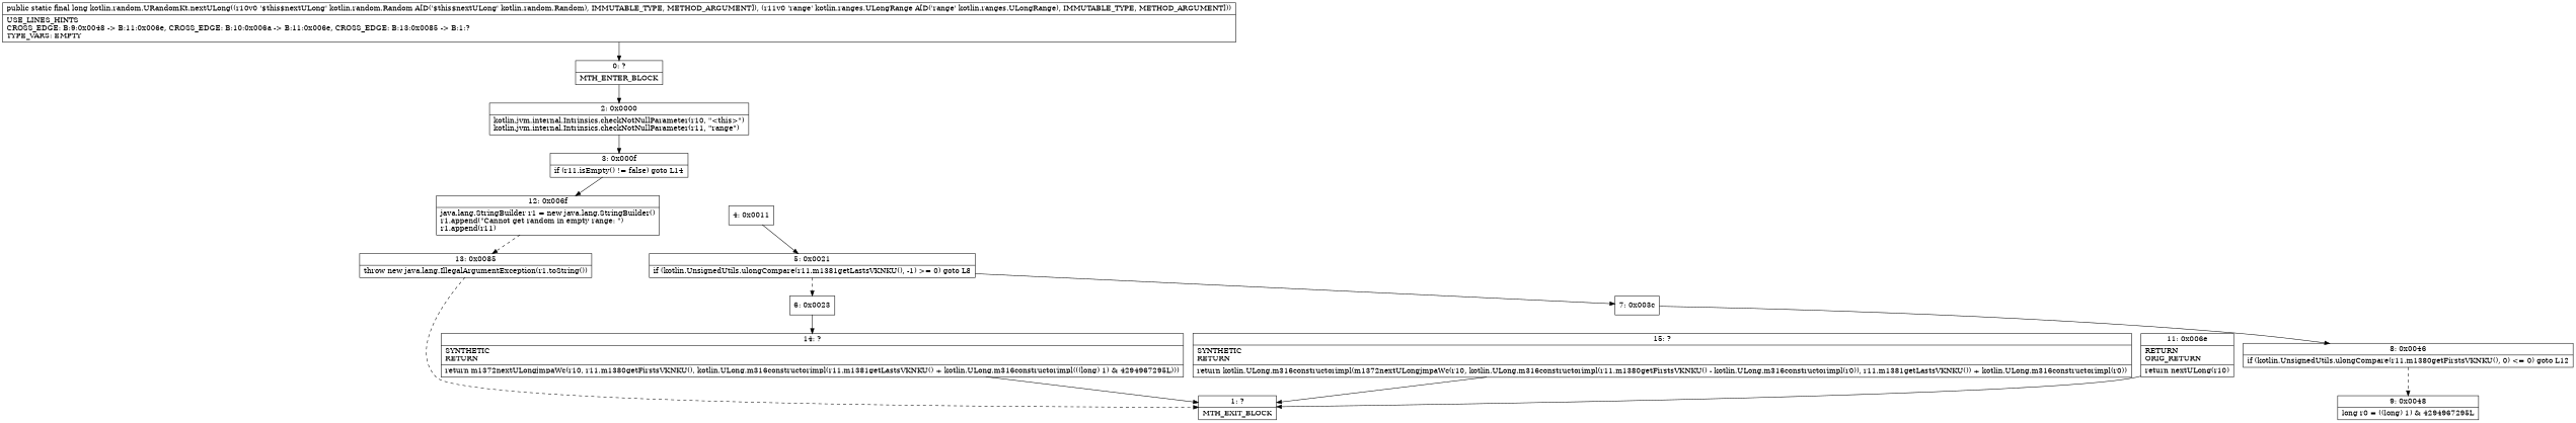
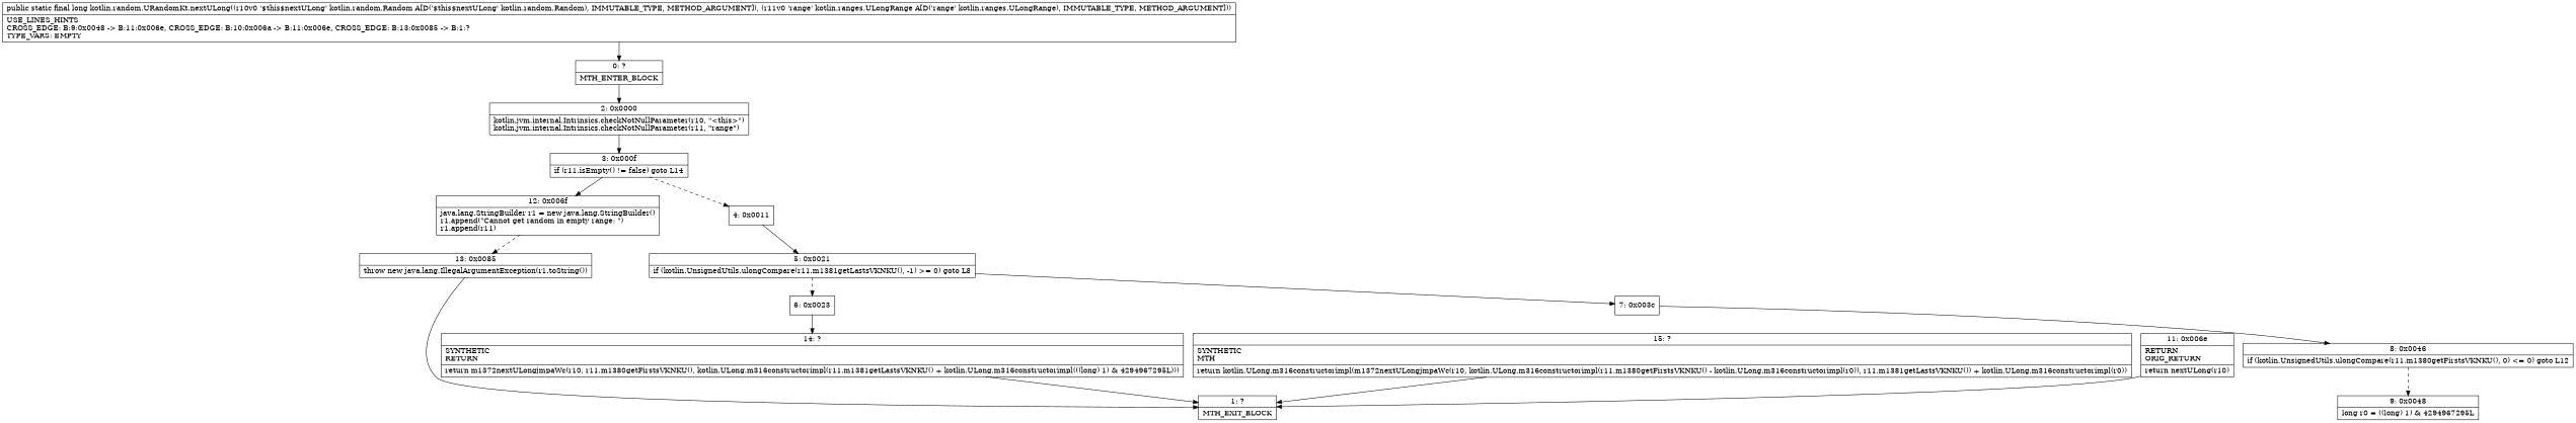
  digraph {
    node [shape=record]
    n1 [label="{0\:\ ?|MTH_ENTER_BLOCK\l}"]
    n2 [label="{2\:\ 0x0000|kotlin.jvm.internal.Intrinsics.checkNotNullParameter(r10, \"\<this\>\")\lkotlin.jvm.internal.Intrinsics.checkNotNullParameter(r11, \"range\")\l}"]
    n3 [label="{3\:\ 0x000f|if (r11.isEmpty() != false) goto L14\l}"]
    n4 [label="{4\:\ 0x0011}"]
    n5 [label="{12\:\ 0x006f|java.lang.StringBuilder r1 = new java.lang.StringBuilder()\lr1.append(\"Cannot get random in empty range: \")\lr1.append(r11)\l}"]
    n6 [label="{5\:\ 0x0021|if (kotlin.UnsignedUtils.ulongCompare(r11.m1381getLastsVKNKU(), \-1) \>= 0) goto L8\l}"]
    n7 [label="{13\:\ 0x0085|throw new java.lang.IllegalArgumentException(r1.toString())\l}"]
    n8 [label="{6\:\ 0x0023}"]
    n9 [label="{7\:\ 0x003c}"]
    n10 [label="{14\:\ ?|SYNTHETIC\lRETURN\l|return m1372nextULongjmpaWc(r10, r11.m1380getFirstsVKNKU(), kotlin.ULong.m316constructorimpl(r11.m1381getLastsVKNKU() + kotlin.ULong.m316constructorimpl(((long) 1) & 4294967295L)))\l}"]
    n11 [label="{8\:\ 0x0046|if (kotlin.UnsignedUtils.ulongCompare(r11.m1380getFirstsVKNKU(), 0) \<= 0) goto L12\l}"]
    n12 [label="{1\:\ ?|MTH_EXIT_BLOCK\l}"]
    n13 [label="{9\:\ 0x0048|long r0 = ((long) 1) & 4294967295L\l}"]
-   n14 [label="{15\:\ ?|SYNTHETIC\lRETURN\l|return kotlin.ULong.m316constructorimpl(m1372nextULongjmpaWc(r10, kotlin.ULong.m316constructorimpl(r11.m1380getFirstsVKNKU() \- kotlin.ULong.m316constructorimpl(r0)), r11.m1381getLastsVKNKU()) + kotlin.ULong.m316constructorimpl(r0))\l}"]
+   n14 [label="{15\:\ ?|SYNTHETIC\lMTH\l|return kotlin.ULong.m316constructorimpl(m1372nextULongjmpaWc(r10, kotlin.ULong.m316constructorimpl(r11.m1380getFirstsVKNKU() \- kotlin.ULong.m316constructorimpl(r0)), r11.m1381getLastsVKNKU()) + kotlin.ULong.m316constructorimpl(r0))\l}"]
    n15 [label="{11\:\ 0x006e|RETURN\lORIG_RETURN\l|return nextULong(r10)\l}"]
    n16 [label="{public static final long kotlin.random.URandomKt.nextULong((r10v0 '$this$nextULong' kotlin.random.Random A[D('$this$nextULong' kotlin.random.Random), IMMUTABLE_TYPE, METHOD_ARGUMENT]), (r11v0 'range' kotlin.ranges.ULongRange A[D('range' kotlin.ranges.ULongRange), IMMUTABLE_TYPE, METHOD_ARGUMENT]))  | USE_LINES_HINTS\lCROSS_EDGE: B:9:0x0048 \-\> B:11:0x006e, CROSS_EDGE: B:10:0x006a \-\> B:11:0x006e, CROSS_EDGE: B:13:0x0085 \-\> B:1:?\lTYPE_VARS: EMPTY\l}"]
    n1 -> n2
    n2 -> n3
+   n3 -> n4 [style=dashed]
    n3 -> n5
    n4 -> n6
    n5 -> n7 [style=dashed]
    n6 -> n8 [style=dashed]
    n6 -> n9
-   n7 -> n12 [style=dashed]
+   n7 -> n12
    n8 -> n10
    n9 -> n11
    n10 -> n12
    n11 -> n13 [style=dashed]
    n14 -> n12
    n15 -> n12
    n16 -> n1
  }
